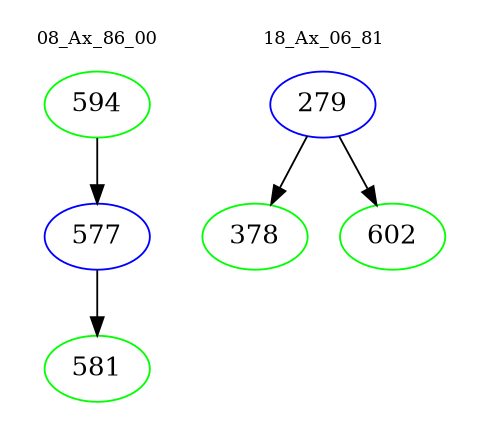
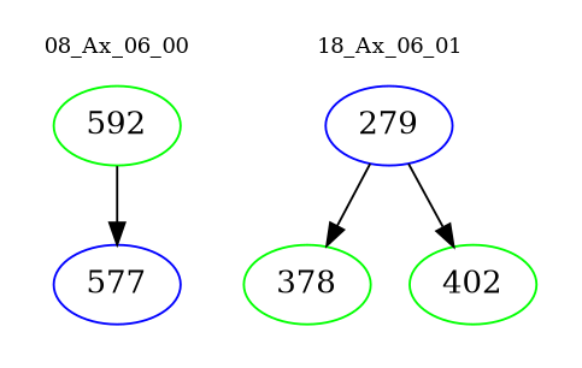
  digraph {
    node [color=green]
    edge [color=black]
    n1 [color=blue label=577]
-   n2 [label=594]
-   n3 [label=581]
+   n2 [label=592]
    n4 [color=blue label=279]
    n5 [label=378]
-   n6 [label=602]
+   n6 [label=402]
    subgraph cluster_1 {
      color=white
      fontsize=10
-     label="08_Ax_86_00"
+     label="08_Ax_06_00"
      n1
      n2
-     n3
    }
    subgraph cluster_2 {
      color=white
      fontsize=10
-     label="18_Ax_06_81"
+     label="18_Ax_06_01"
      n4
      n5
      n6
    }
-   n1 -> n3
    n2 -> n1
    n4 -> n5
    n4 -> n6
  }
